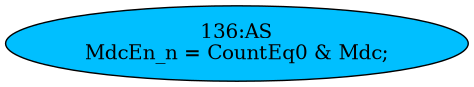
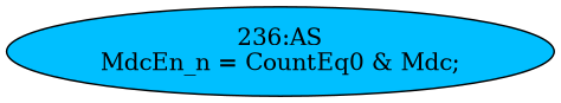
  strict digraph {
-   n1 [ast="<pyverilog.vparser.ast.Assign object at 0x7f94c7fab750>" def_var="['MdcEn_n']" fillcolor=deepskyblue label="136:AS\nMdcEn_n = CountEq0 & Mdc;" statements="[]" style=filled typ=Assign use_var="['CountEq0', 'Mdc']"]
+   n1 [ast="<pyverilog.vparser.ast.Assign object at 0x7f94c7fab750>" def_var="['MdcEn_n']" fillcolor=deepskyblue label="236:AS\nMdcEn_n = CountEq0 & Mdc;" statements="[]" style=filled typ=Assign use_var="['CountEq0', 'Mdc']"]
  }
